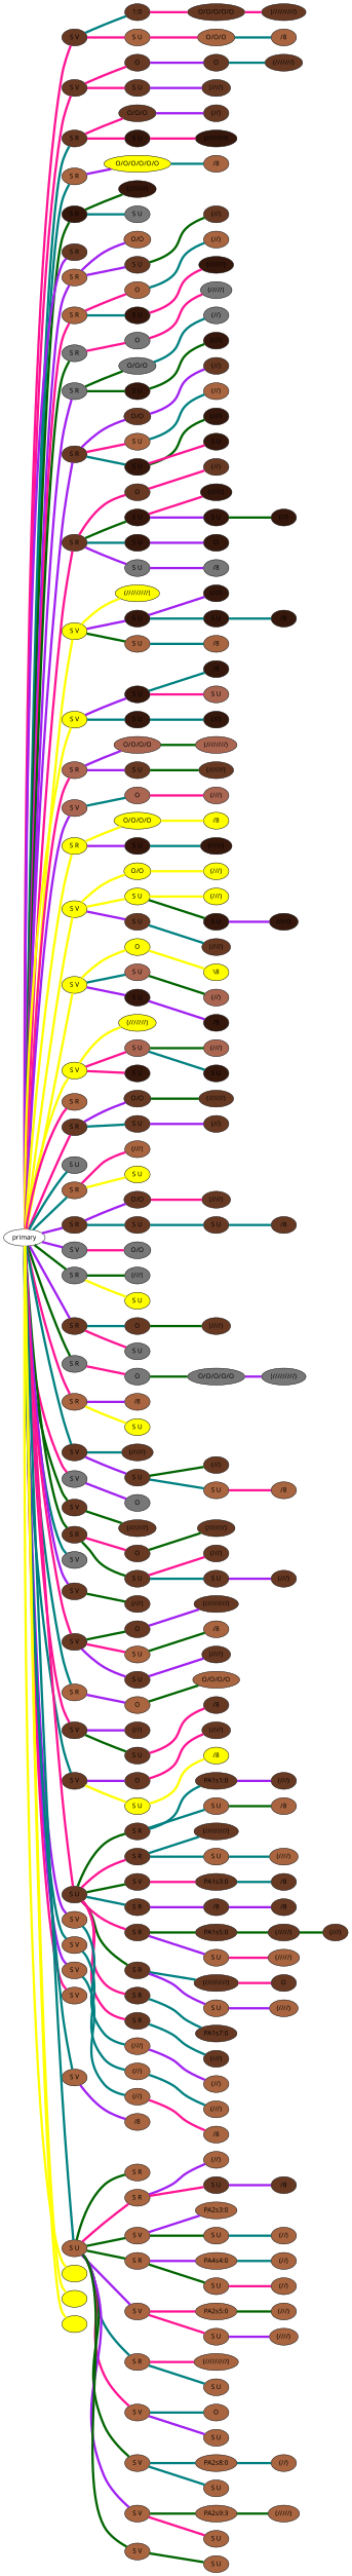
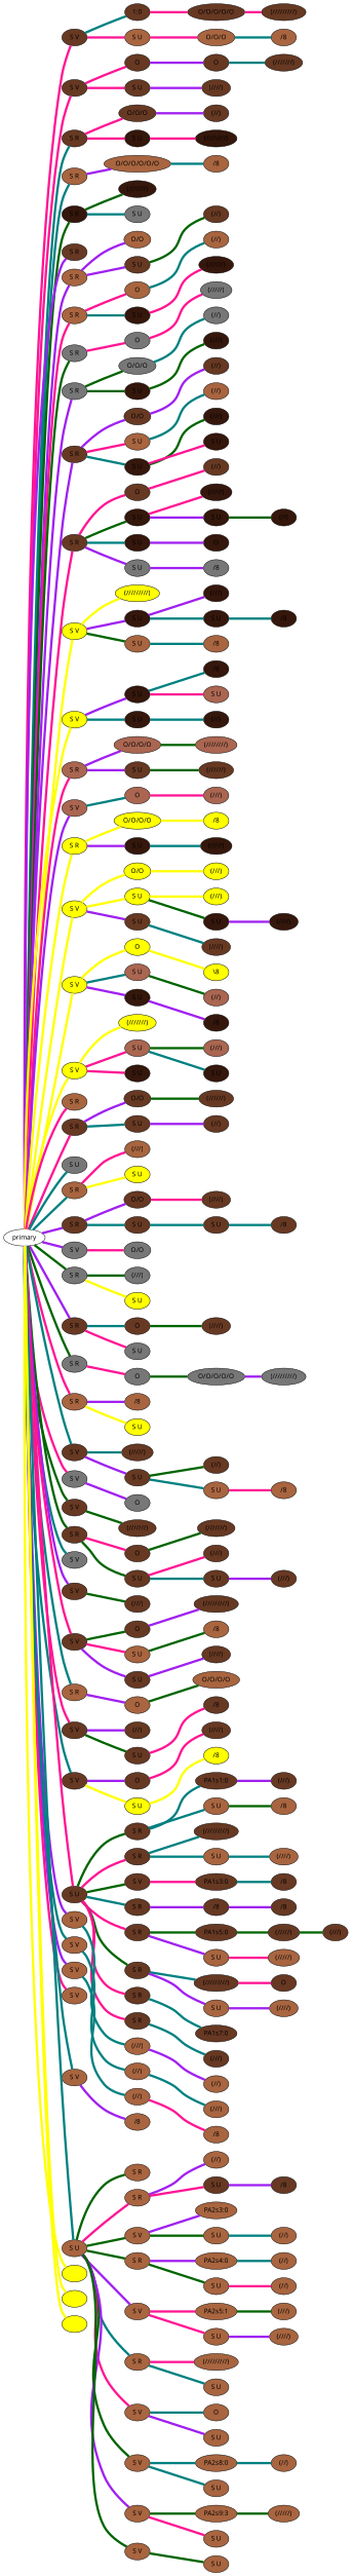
  graph {
    fontname="Noto Sans"
    rankdir=LR
    node [fillcolor="#673923" fontname="Noto Sans" style=filled]
    edge [color=teal fontname="Noto Sans" penwidth=5]
    n1 [label="S V"]
    "1:0"
    n3 [fillcolor="#A86540" label="S U"]
    primary [fillcolor="" style=""]
    n5 [label="S V"]
    n6 [label="S R"]
    n7 [fillcolor="#A86540" label="S R"]
    n8 [fillcolor="#35170C" label="S R"]
    n9 [label="S R"]
    n10 [fillcolor="#A86540" label="S R"]
    n11 [fillcolor="#A86540" label="S R"]
    n12 [fillcolor="#777777" label="S R"]
    n13 [fillcolor="#777777" label="S R"]
    n14 [label="S R"]
    n15 [label="S R"]
    n16 [fillcolor=yellow label="S V"]
    n17 [fillcolor=yellow label="S V"]
    n18 [fillcolor="#AA6651" label="S R"]
    n19 [fillcolor="#AA6651" label="S V"]
    n20 [fillcolor=yellow label="S R"]
    n21 [fillcolor=yellow label="S V"]
    n22 [fillcolor=yellow label="S V"]
    n23 [fillcolor=yellow label="S V"]
    n24 [fillcolor="#A86540" label="S R"]
    n25 [label="S R"]
    n26 [fillcolor="#777777" label="S U"]
    n27 [fillcolor="#A86540" label="S R"]
    n28 [label="S R"]
    n29 [fillcolor="#777777" label="S V"]
    n30 [fillcolor="#777777" label="S R"]
    n31 [label="S R"]
    n32 [fillcolor="#777777" label="S R"]
    n33 [fillcolor="#A86540" label="S R"]
    n34 [label="S V"]
    n35 [fillcolor="#777777" label="S V"]
    n36 [label="S V"]
    n37 [label="S R"]
    n38 [fillcolor="#777777" label="S V"]
    n39 [label="S V"]
    n40 [label="S V"]
    n41 [fillcolor="#A86540" label="S R"]
    n42 [label="S V"]
    n43 [label="S V"]
    n44 [label="S U"]
    n45 [fillcolor="#A86540" label="S V"]
    n46 [fillcolor="#A86540" label="S V"]
    n47 [fillcolor="#A86540" label="S V"]
    n48 [fillcolor="#A86540" label="S V"]
    n49 [fillcolor="#A86540" label="S V"]
    n50 [fillcolor="#A86540" label="S U"]
    n51 [fillcolor=yellow label=" "]
    n52 [fillcolor=yellow label=" "]
    n53 [fillcolor=yellow label=" "]
    n54 [label=O]
    n55 [label="S U"]
    n56 [label="O/O/O"]
    n57 [fillcolor="#35170C" label="S U"]
-   n58 [fillcolor=yellow label="O/O/O/O/O/O"]
+   n58 [fillcolor="#A86540" label="O/O/O/O/O/O"]
    n59 [fillcolor="#35170C" label="(///////)"]
    n60 [fillcolor="#777777" label="S U"]
    n61 [fillcolor="#A86540" label="O/O"]
    n62 [label="S U"]
    n63 [fillcolor="#A86540" label=O]
    n64 [fillcolor="#35170C" label="S U"]
    n65 [fillcolor="#777777" label=O]
    n66 [fillcolor="#777777" label="O/O/O"]
    n67 [fillcolor="#35170C" label="S U"]
    n68 [label="O/O"]
    n69 [fillcolor="#A86540" label="S U"]
    n70 [fillcolor="#35170C" label="S U"]
    n71 [label=O]
    n72 [fillcolor="#35170C" label="S U"]
    n73 [fillcolor="#35170C" label="S U"]
    n74 [fillcolor="#777777" label="S U"]
    n75 [fillcolor=yellow label="(/////////)"]
    n76 [fillcolor="#35170C" label="S U"]
    n77 [fillcolor="#A86540" label="S U"]
    n78 [fillcolor="#35170C" label="S U"]
    n79 [fillcolor="#35170C" label="S U"]
    n80 [fillcolor="#AA6651" label="O/O/O/O"]
    n81 [label="S U"]
    n82 [fillcolor="#AA6651" label=O]
    n83 [fillcolor=yellow label="O/O/O/O"]
    n84 [fillcolor="#35170C" label="S U"]
    n85 [fillcolor=yellow label="O/O"]
    n86 [fillcolor=yellow label="S U"]
    n87 [label="S U"]
    n88 [fillcolor=yellow label=O]
    n89 [fillcolor="#AA6651" label="S U"]
    n90 [fillcolor="#35170C" label="S U"]
    n91 [fillcolor=yellow label="(///////)"]
    n92 [fillcolor="#AA6651" label="S U"]
    n93 [fillcolor="#35170C" label="S U"]
    n94 [label="O/O"]
    n95 [label="S U"]
    n96 [fillcolor="#A86540" label="(///)"]
    n97 [fillcolor=yellow label="S U"]
    n98 [label="O/O"]
    n99 [label="S U"]
    n100 [fillcolor="#777777" label="O/O"]
    n101 [fillcolor="#777777" label="(///)"]
    n102 [fillcolor=yellow label="S U"]
    n103 [label=O]
    n104 [fillcolor="#777777" label="S U"]
    n105 [fillcolor="#777777" label=O]
    n106 [fillcolor="#A86540" label="/8"]
    n107 [fillcolor=yellow label="S U"]
    n108 [label="(/////)"]
    n109 [label="S U"]
    n110 [fillcolor="#777777" label=O]
    n111 [label="(///////)"]
    n112 [label=O]
    n113 [label="S U"]
    n114 [label="(///)"]
    n115 [label=O]
    n116 [fillcolor="#A86540" label="S U"]
    n117 [label="S U"]
    n118 [fillcolor="#A86540" label=O]
    n119 [label="(//)"]
    n120 [label="S U"]
    n121 [label=O]
    n122 [fillcolor=yellow label="S U"]
    n123 [label="S R"]
    n124 [label="S R"]
    n125 [label="S V"]
    n126 [label="S R"]
    n127 [label="S R"]
    n128 [label="S R"]
    n129 [label="S R"]
    n130 [label="S R"]
    n131 [fillcolor="#A86540" label="(///)"]
    n132 [fillcolor="#A86540" label="(//)"]
    n133 [fillcolor="#A86540" label="(//)"]
    n134 [fillcolor="#A86540" label="/8"]
    n135 [fillcolor="#A86540" label="S R"]
    n136 [fillcolor="#A86540" label="S R"]
    n137 [fillcolor="#A86540" label="S V"]
    n138 [fillcolor="#A86540" label="S R"]
    n139 [fillcolor="#A86540" label="S V"]
    n140 [fillcolor="#A86540" label="S R"]
    n141 [fillcolor="#A86540" label="S V"]
    n142 [fillcolor="#A86540" label="S V"]
    n143 [fillcolor="#A86540" label="S V"]
    n144 [fillcolor="#A86540" label="S V"]
    n145 [label="O/O/O/O/O"]
    n146 [fillcolor="#A86540" label="O/O/O"]
    n147 [label="(/////////)"]
    n148 [fillcolor="#A86540" label="/8"]
    n149 [label=O]
    n150 [label="(////)"]
    n151 [label="(///////)"]
    n152 [label="(//)"]
    n153 [fillcolor="#35170C" label="(////////)"]
    n154 [fillcolor="#A86540" label="/8"]
    n155 [label="(//)"]
    n156 [fillcolor="#A86540" label="(//)"]
    n157 [fillcolor="#35170C" label="(//////)"]
    n158 [fillcolor="#777777" label="(/////)"]
    n159 [fillcolor="#777777" label="(//)"]
    n160 [fillcolor="#35170C" label="(///)"]
    n161 [label="(//)"]
    n162 [fillcolor="#A86540" label="(//)"]
    n163 [fillcolor="#35170C" label="(///)"]
    n164 [fillcolor="#35170C" label="S U"]
    n165 [label="(//)"]
    n166 [fillcolor="#35170C" label="(/////)"]
    n167 [fillcolor="#35170C" label="S U"]
    n168 [fillcolor="#35170C" label=O]
    n169 [fillcolor="#777777" label="/8"]
    n170 [fillcolor="#35170C" label="(//)"]
    n171 [fillcolor="#35170C" label="(///)"]
    n172 [fillcolor="#35170C" label="S U"]
    n173 [fillcolor="#A86540" label="/8"]
    n174 [fillcolor="#35170C" label="/8"]
    n175 [fillcolor="#35170C" label="/8"]
    n176 [fillcolor="#AA6651" label="S U"]
    n177 [fillcolor="#35170C" label="(//)"]
    n178 [fillcolor="#AA6651" label="(////////)"]
    n179 [label="(//////)"]
    n180 [fillcolor="#AA6651" label="(///)"]
    n181 [fillcolor=yellow label="/8"]
    n182 [fillcolor="#35170C" label="(/////)"]
    n183 [fillcolor=yellow label="(///)"]
    n184 [fillcolor=yellow label="(///)"]
    n185 [fillcolor="#35170C" label="S U"]
    n186 [label="(////)"]
    n187 [fillcolor="#35170C" label="(////)"]
    n188 [fillcolor=yellow label="\\8"]
    n189 [fillcolor="#AA6651" label="(//)"]
    n190 [fillcolor="#35170C" label="/8"]
    n191 [fillcolor="#AA6651" label="(///)"]
    n192 [fillcolor="#35170C" label="S U"]
    n193 [label="(//////)"]
    n194 [label="(//)"]
    n195 [label="(////)"]
    n196 [label="S U"]
    n197 [label="/8"]
    n198 [label="(////)"]
    n199 [fillcolor="#777777" label="O/O/O/O/O"]
    n200 [fillcolor="#777777" label="(/////////)"]
    n201 [label="(//)"]
    n202 [fillcolor="#A86540" label="S U"]
    n203 [fillcolor="#A86540" label="/8"]
    n204 [label="(///////)"]
    n205 [label="(///)"]
    n206 [label="S U"]
    n207 [label="(///)"]
    n208 [label="(/////////)"]
    n209 [fillcolor="#A86540" label="/8"]
    n210 [label="(////)"]
    n211 [fillcolor="#A86540" label="O/O/O/O"]
    n212 [label="/8"]
    n213 [label="(////)"]
    n214 [fillcolor=yellow label="/8"]
    "PA1s1:0"
    n216 [fillcolor="#A86540" label="S U"]
    n217 [label="(/////////)"]
    n218 [fillcolor="#A86540" label="S U"]
    "PA1s3:0"
    n220 [label="/8"]
    "PA1s5:0"
    n222 [fillcolor="#A86540" label="S U"]
    n223 [label="(/////////)"]
    n224 [fillcolor="#A86540" label="S U"]
    "PA1s7:0"
    n226 [label="(///)"]
    n227 [label="(///)"]
    n228 [fillcolor="#A86540" label="/8"]
    n229 [fillcolor="#A86540" label="(////)"]
    n230 [label="/8"]
    n231 [label="/8"]
    n232 [label="(/////)"]
    n233 [fillcolor="#A86540" label="(/////)"]
    n234 [label="(///)"]
    n235 [label=O]
    n236 [fillcolor="#A86540" label="(////)"]
    n237 [fillcolor="#A86540" label="(//)"]
    n238 [fillcolor="#A86540" label="(///)"]
    n239 [fillcolor="#A86540" label="/8"]
    n240 [fillcolor="#A86540" label="(//)"]
    n241 [label="S U"]
    "PA2s3:0" [fillcolor="#A86540"]
    n243 [fillcolor="#A86540" label="S U"]
-   "PA2s4:0" [fillcolor="#A86540" label="PA4s4:0"]
+   "PA2s4:0" [fillcolor="#A86540"]
    n245 [fillcolor="#A86540" label="S U"]
-   "PA2s5:0" [fillcolor="#A86540"]
+   "PA2s5:0" [fillcolor="#A86540" label="PA2s5:1"]
    n247 [fillcolor="#A86540" label="S U"]
    n248 [fillcolor="#A86540" label="(/////////)"]
    n249 [fillcolor="#A86540" label="S U"]
    n250 [fillcolor="#A86540" label=O]
    n251 [fillcolor="#A86540" label="S U"]
    "PA2s8:0" [fillcolor="#A86540"]
    n253 [fillcolor="#A86540" label="S U"]
    n254 [fillcolor="#A86540" label="PA2s9:3"]
    n255 [fillcolor="#A86540" label="S U"]
    n256 [fillcolor="#A86540" label="S U"]
    n257 [label="/8"]
    n258 [fillcolor="#A86540" label="(//)"]
    n259 [fillcolor="#A86540" label="(//)"]
    n260 [fillcolor="#A86540" label="(//)"]
    n261 [fillcolor="#A86540" label="(///)"]
    n262 [fillcolor="#A86540" label="(////)"]
    n263 [fillcolor="#A86540" label="(//)"]
    n264 [fillcolor="#A86540" label="(/////)"]
    n1 -- "1:0"
    n1 -- n3 [color=deeppink]
    "1:0" -- n145 [color=deeppink]
    n3 -- n146 [color=deeppink]
    primary -- n1 [color=deeppink]
    primary -- n5 [color=deeppink]
    primary -- n6
    primary -- n7
    primary -- n8 [color=darkgreen]
    primary -- n9 [color=purple]
    primary -- n10 [color=purple]
    primary -- n11 [color=deeppink]
    primary -- n12 [color=darkgreen]
    primary -- n13 [color=purple]
    primary -- n14 [color=purple]
    primary -- n15 [color=deeppink]
    primary -- n16 [color=yellow]
    primary -- n17 [color=yellow]
    primary -- n18 [color=deeppink]
    primary -- n19 [color=purple]
    primary -- n20 [color=yellow]
    primary -- n21 [color=yellow]
    primary -- n22 [color=yellow]
    primary -- n23 [color=yellow]
    primary -- n24 [color=deeppink]
    primary -- n25 [color=deeppink]
    primary -- n26
    primary -- n27
    primary -- n28 [color=purple]
    primary -- n29 [color=purple]
    primary -- n30 [color=darkgreen]
    primary -- n31 [color=purple]
    primary -- n32 [color=darkgreen]
    primary -- n33 [color=deeppink]
    primary -- n34
    primary -- n35 [color=deeppink]
    primary -- n36 [color=darkgreen]
    primary -- n37 [color=darkgreen]
    primary -- n38
    primary -- n39 [color=purple]
    primary -- n40 [color=deeppink]
    primary -- n41
    primary -- n42 [color=deeppink]
    primary -- n43
    primary -- n44 [color=deeppink]
    primary -- n45 [color=purple]
    primary -- n46
    primary -- n47 [color=purple]
    primary -- n48 [color=deeppink]
    primary -- n49
    primary -- n50
    primary -- n51 [color=yellow]
    primary -- n52 [color=yellow]
    primary -- n53 [color=yellow]
    n5 -- n54 [color=deeppink]
    n5 -- n55 [color=deeppink]
    n6 -- n56 [color=deeppink]
    n6 -- n57 [color=deeppink]
    n7 -- n58 [color=purple]
    n8 -- n59 [color=darkgreen]
    n8 -- n60
    n10 -- n61 [color=purple]
    n10 -- n62 [color=purple]
    n11 -- n63 [color=deeppink]
    n11 -- n64
    n12 -- n65 [color=deeppink]
    n13 -- n66 [color=darkgreen]
    n13 -- n67 [color=darkgreen]
    n14 -- n68 [color=purple]
    n14 -- n69 [color=deeppink]
    n14 -- n70
    n15 -- n71 [color=deeppink]
    n15 -- n72 [color=darkgreen]
    n15 -- n73
    n15 -- n74 [color=purple]
    n16 -- n75 [color=yellow]
    n16 -- n76 [color=purple]
    n16 -- n77 [color=darkgreen]
    n17 -- n78 [color=purple]
    n17 -- n79
    n18 -- n80 [color=purple]
    n18 -- n81 [color=purple]
    n19 -- n82
    n20 -- n83 [color=yellow]
    n20 -- n84 [color=purple]
    n21 -- n85 [color=yellow]
    n21 -- n86 [color=yellow]
    n21 -- n87 [color=purple]
    n22 -- n88 [color=yellow]
    n22 -- n89
    n22 -- n90 [color=purple]
    n23 -- n91 [color=yellow]
    n23 -- n92 [color=deeppink]
    n23 -- n93 [color=deeppink]
    n25 -- n94 [color=purple]
    n25 -- n95
    n27 -- n96 [color=deeppink]
    n27 -- n97 [color=yellow]
    n28 -- n98 [color=purple]
    n28 -- n99
    n29 -- n100 [color=deeppink]
    n30 -- n101 [color=darkgreen]
    n30 -- n102 [color=yellow]
    n31 -- n103
    n31 -- n104 [color=deeppink]
    n32 -- n105 [color=deeppink]
    n33 -- n106 [color=purple]
    n33 -- n107 [color=yellow]
    n34 -- n108
    n34 -- n109 [color=purple]
    n35 -- n110 [color=purple]
    n36 -- n111 [color=darkgreen]
    n37 -- n112 [color=deeppink]
    n37 -- n113 [color=darkgreen]
    n39 -- n114 [color=darkgreen]
    n40 -- n115 [color=darkgreen]
    n40 -- n116 [color=deeppink]
    n40 -- n117 [color=purple]
    n41 -- n118 [color=purple]
    n42 -- n119 [color=purple]
    n42 -- n120 [color=darkgreen]
    n43 -- n121 [color=purple]
    n43 -- n122 [color=yellow]
    n44 -- n123 [color=darkgreen]
    n44 -- n124 [color=deeppink]
    n44 -- n125 [color=darkgreen]
    n44 -- n126
    n44 -- n127 [color=deeppink]
    n44 -- n128 [color=darkgreen]
    n44 -- n129 [color=deeppink]
    n44 -- n130 [color=deeppink]
    n45 -- n131
    n46 -- n132
    n47 -- n133
    n49 -- n134 [color=purple]
    n50 -- n135 [color=darkgreen]
    n50 -- n136 [color=deeppink]
    n50 -- n137 [color=darkgreen]
    n50 -- n138 [color=darkgreen]
    n50 -- n139 [color=purple]
    n50 -- n140
    n50 -- n141 [color=deeppink]
    n50 -- n142 [color=darkgreen]
    n50 -- n143 [color=purple]
    n50 -- n144 [color=darkgreen]
    n54 -- n149 [color=purple]
    n55 -- n150 [color=purple]
    n56 -- n152 [color=purple]
    n57 -- n153 [color=deeppink]
    n58 -- n154
    n62 -- n155 [color=darkgreen]
    n63 -- n156
    n64 -- n157 [color=deeppink]
    n65 -- n158 [color=deeppink]
    n66 -- n159
    n67 -- n160 [color=darkgreen]
    n68 -- n161 [color=purple]
    n69 -- n162
    n70 -- n163 [color=darkgreen]
    n70 -- n164 [color=deeppink]
    n71 -- n165 [color=deeppink]
    n72 -- n166 [color=deeppink]
    n72 -- n167 [color=purple]
    n73 -- n168 [color=purple]
    n74 -- n169 [color=purple]
    n76 -- n171 [color=purple]
    n76 -- n172
    n77 -- n173
    n78 -- n175
    n78 -- n176 [color=deeppink]
    n79 -- n177
    n80 -- n178 [color=darkgreen]
    n81 -- n179 [color=darkgreen]
    n82 -- n180 [color=deeppink]
    n83 -- n181 [color=yellow]
    n84 -- n182
    n85 -- n183 [color=yellow]
    n86 -- n184 [color=yellow]
    n86 -- n185 [color=darkgreen]
    n87 -- n186
    n88 -- n188 [color=yellow]
    n89 -- n189 [color=darkgreen]
    n90 -- n190 [color=purple]
    n92 -- n191 [color=darkgreen]
    n92 -- n192
    n94 -- n193 [color=darkgreen]
    n95 -- n194 [color=purple]
    n98 -- n195 [color=deeppink]
    n99 -- n196
    n103 -- n198 [color=darkgreen]
    n105 -- n199 [color=darkgreen]
    n109 -- n201 [color=darkgreen]
    n109 -- n202
    n112 -- n204 [color=darkgreen]
    n113 -- n205 [color=deeppink]
    n113 -- n206
    n115 -- n208 [color=purple]
    n116 -- n209 [color=darkgreen]
    n117 -- n210 [color=purple]
    n118 -- n211 [color=darkgreen]
    n120 -- n212 [color=deeppink]
    n121 -- n213 [color=deeppink]
    n122 -- n214 [color=yellow]
    n123 -- "PA1s1:0"
    n123 -- n216
    n124 -- n217
    n124 -- n218
    n125 -- "PA1s3:0" [color=deeppink]
    n126 -- n220 [color=purple]
    n127 -- "PA1s5:0" [color=darkgreen]
    n127 -- n222 [color=purple]
    n128 -- n223
    n128 -- n224 [color=purple]
    n129 -- "PA1s7:0"
    n130 -- n226
    n131 -- n237 [color=purple]
    n132 -- n238
    n133 -- n239 [color=deeppink]
    n136 -- n240 [color=purple]
    n136 -- n241 [color=deeppink]
    n137 -- "PA2s3:0" [color=purple]
    n137 -- n243 [color=darkgreen]
    n138 -- "PA2s4:0" [color=purple]
    n138 -- n245 [color=darkgreen]
    n139 -- "PA2s5:0" [color=deeppink]
    n139 -- n247 [color=deeppink]
    n140 -- n248 [color=deeppink]
    n140 -- n249
    n141 -- n250
    n141 -- n251 [color=purple]
    n142 -- "PA2s8:0"
    n142 -- n253
    n143 -- n254 [color=darkgreen]
    n143 -- n255 [color=deeppink]
    n144 -- n256 [color=darkgreen]
    n145 -- n147 [color=deeppink]
    n146 -- n148
    n149 -- n151
    n167 -- n170 [color=darkgreen]
    n172 -- n174
    n185 -- n187 [color=purple]
    n196 -- n197
    n199 -- n200 [color=purple]
    n202 -- n203 [color=deeppink]
    n206 -- n207 [color=purple]
    "PA1s1:0" -- n227 [color=purple]
    n216 -- n228 [color=darkgreen]
    n218 -- n229
    "PA1s3:0" -- n230
    n220 -- n231 [color=purple]
    "PA1s5:0" -- n232 [color=darkgreen]
    n222 -- n233 [color=deeppink]
    n223 -- n235 [color=deeppink]
    n224 -- n236 [color=purple]
    n232 -- n234 [color=darkgreen]
    n241 -- n257 [color=purple]
    n243 -- n258
    "PA2s4:0" -- n259
    n245 -- n260 [color=deeppink]
    "PA2s5:0" -- n261 [color=darkgreen]
    n247 -- n262 [color=purple]
    "PA2s8:0" -- n263
    n254 -- n264 [color=darkgreen]
  }
